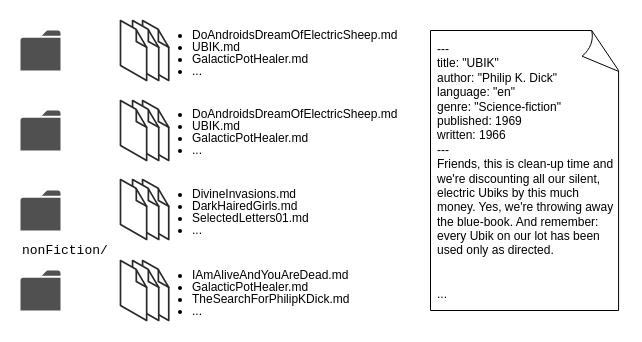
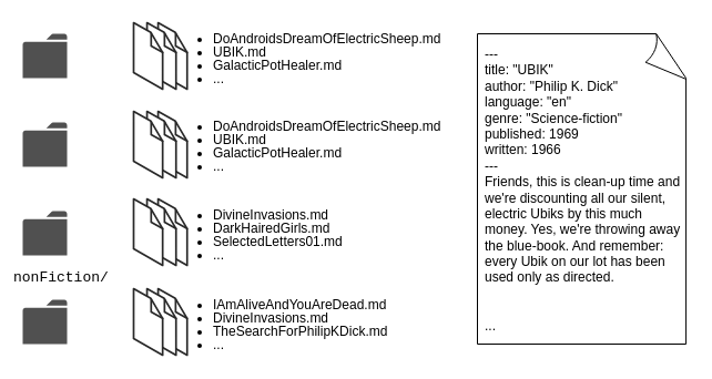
  <mxCell id="0" />
  <mxCell id="1" parent="0" />
  <mxCell id="2" value="" style="sketch=0;pointerEvents=1;shadow=0;dashed=0;html=1;strokeColor=none;fillColor=#505050;labelPosition=center;verticalLabelPosition=bottom;verticalAlign=top;outlineConnect=0;align=center;shape=mxgraph.office.concepts.folder;" vertex="1" parent="1"><mxGeometry x="20" y="30" width="40" height="40" as="geometry" /></mxCell>
  <mxCell id="3" value="" style="sketch=0;pointerEvents=1;shadow=0;dashed=0;html=1;strokeColor=none;fillColor=#505050;labelPosition=center;verticalLabelPosition=bottom;verticalAlign=top;outlineConnect=0;align=center;shape=mxgraph.office.concepts.folder;" vertex="1" parent="1"><mxGeometry x="20" y="110" width="40" height="40" as="geometry" /></mxCell>
  <mxCell id="4" value="" style="group" vertex="1" connectable="0" parent="1"><mxGeometry x="120" y="20" width="48.24" height="60" as="geometry" /></mxCell>
  <mxCell id="5" value="" style="verticalLabelPosition=bottom;html=1;verticalAlign=top;strokeWidth=1;align=center;outlineConnect=0;dashed=0;outlineConnect=0;shape=mxgraph.aws3d.file;aspect=fixed;strokeColor=#292929;" vertex="1" parent="4"><mxGeometry x="22.07" width="26.17" height="60" as="geometry" /></mxCell>
  <mxCell id="6" value="" style="verticalLabelPosition=bottom;html=1;verticalAlign=top;strokeWidth=1;align=center;outlineConnect=0;dashed=0;outlineConnect=0;shape=mxgraph.aws3d.file;aspect=fixed;strokeColor=#292929;" vertex="1" parent="4"><mxGeometry x="12.07" width="26.17" height="60" as="geometry" /></mxCell>
  <mxCell id="7" value="" style="verticalLabelPosition=bottom;html=1;verticalAlign=top;strokeWidth=1;align=center;outlineConnect=0;dashed=0;outlineConnect=0;shape=mxgraph.aws3d.file;aspect=fixed;strokeColor=#292929;" vertex="1" parent="4"><mxGeometry width="26.17" height="60" as="geometry" /></mxCell>
  <mxCell id="8" value="" style="group" vertex="1" connectable="0" parent="1"><mxGeometry x="120" y="100" width="48.24" height="60" as="geometry" /></mxCell>
  <mxCell id="9" value="" style="verticalLabelPosition=bottom;html=1;verticalAlign=top;strokeWidth=1;align=center;outlineConnect=0;dashed=0;outlineConnect=0;shape=mxgraph.aws3d.file;aspect=fixed;strokeColor=#292929;" vertex="1" parent="8"><mxGeometry x="22.07" width="26.17" height="60" as="geometry" /></mxCell>
  <mxCell id="10" value="" style="verticalLabelPosition=bottom;html=1;verticalAlign=top;strokeWidth=1;align=center;outlineConnect=0;dashed=0;outlineConnect=0;shape=mxgraph.aws3d.file;aspect=fixed;strokeColor=#292929;" vertex="1" parent="8"><mxGeometry x="12.07" width="26.17" height="60" as="geometry" /></mxCell>
  <mxCell id="11" value="" style="verticalLabelPosition=bottom;html=1;verticalAlign=top;strokeWidth=1;align=center;outlineConnect=0;dashed=0;outlineConnect=0;shape=mxgraph.aws3d.file;aspect=fixed;strokeColor=#292929;" vertex="1" parent="8"><mxGeometry width="26.17" height="60" as="geometry" /></mxCell>
  <mxCell id="12" value="" style="sketch=0;pointerEvents=1;shadow=0;dashed=0;html=1;strokeColor=none;fillColor=#505050;labelPosition=center;verticalLabelPosition=bottom;verticalAlign=top;outlineConnect=0;align=center;shape=mxgraph.office.concepts.folder;" vertex="1" parent="1"><mxGeometry x="20" y="190" width="40" height="40" as="geometry" /></mxCell>
- <mxCell id="13" value="nonFiction/" style="text;html=1;align=left;verticalAlign=middle;whiteSpace=wrap;rounded=0;fontFamily=Courier New;fontSize=13;" vertex="1" parent="1"><mxGeometry x="20" y="240" width="80" height="20" as="geometry" /></mxCell>
+ <mxCell id="13" value="nonFiction/" style="text;html=1;align=left;verticalAlign=middle;whiteSpace=wrap;rounded=0;fontFamily=Courier New;fontSize=13;" vertex="1" parent="1"><mxGeometry x="10" y="240" width="80" height="20" as="geometry" /></mxCell>
  <mxCell id="14" value="" style="sketch=0;pointerEvents=1;shadow=0;dashed=0;html=1;strokeColor=none;fillColor=#505050;labelPosition=center;verticalLabelPosition=bottom;verticalAlign=top;outlineConnect=0;align=center;shape=mxgraph.office.concepts.folder;" vertex="1" parent="1"><mxGeometry x="20" y="270" width="40" height="40" as="geometry" /></mxCell>
  <mxCell id="15" value="" style="group" vertex="1" connectable="0" parent="1"><mxGeometry x="120" y="260" width="48.24" height="60" as="geometry" /></mxCell>
  <mxCell id="16" value="" style="verticalLabelPosition=bottom;html=1;verticalAlign=top;strokeWidth=1;align=center;outlineConnect=0;dashed=0;outlineConnect=0;shape=mxgraph.aws3d.file;aspect=fixed;strokeColor=#292929;" vertex="1" parent="15"><mxGeometry x="22.07" width="26.17" height="60" as="geometry" /></mxCell>
  <mxCell id="17" value="" style="verticalLabelPosition=bottom;html=1;verticalAlign=top;strokeWidth=1;align=center;outlineConnect=0;dashed=0;outlineConnect=0;shape=mxgraph.aws3d.file;aspect=fixed;strokeColor=#292929;" vertex="1" parent="15"><mxGeometry x="12.07" width="26.17" height="60" as="geometry" /></mxCell>
  <mxCell id="18" value="" style="verticalLabelPosition=bottom;html=1;verticalAlign=top;strokeWidth=1;align=center;outlineConnect=0;dashed=0;outlineConnect=0;shape=mxgraph.aws3d.file;aspect=fixed;strokeColor=#292929;" vertex="1" parent="15"><mxGeometry width="26.17" height="60" as="geometry" /></mxCell>
  <mxCell id="19" value="&lt;div style=&quot;line-height: 100%;&quot;&gt;&lt;div&gt;&lt;ul&gt;&lt;li&gt;DoAndroidsDreamOfElectricSheep.md&lt;/li&gt;&lt;li&gt;UBIK.md&lt;/li&gt;&lt;li&gt;GalacticPotHealer.md&lt;/li&gt;&lt;li&gt;...&lt;/li&gt;&lt;/ul&gt;&lt;/div&gt;&lt;/div&gt;" style="text;html=1;align=left;verticalAlign=top;whiteSpace=wrap;rounded=0;spacingTop=-10;" vertex="1" parent="1"><mxGeometry x="150" y="20" width="150" height="60" as="geometry" /></mxCell>
  <mxCell id="20" value="&lt;div style=&quot;line-height: 100%;&quot;&gt;&lt;div&gt;&lt;ul&gt;&lt;li&gt;DoAndroidsDreamOfElectricSheep.md&lt;/li&gt;&lt;li&gt;UBIK.md&lt;/li&gt;&lt;li&gt;GalacticPotHealer.md&lt;/li&gt;&lt;li&gt;...&lt;/li&gt;&lt;/ul&gt;&lt;/div&gt;&lt;/div&gt;" style="text;html=1;align=left;verticalAlign=top;whiteSpace=wrap;rounded=0;spacingTop=-10;" vertex="1" parent="1"><mxGeometry x="150" y="99" width="150" height="60" as="geometry" /></mxCell>
- <mxCell id="21" value="&lt;div style=&quot;line-height: 100%;&quot;&gt;&lt;div&gt;&lt;ul&gt;&lt;li&gt;IAmAliveAndYouAreDead.md&lt;/li&gt;&lt;li&gt;GalacticPotHealer.md&lt;/li&gt;&lt;li&gt;TheSearchForPhilipKDick.md&lt;/li&gt;&lt;li&gt;...&lt;/li&gt;&lt;/ul&gt;&lt;/div&gt;&lt;/div&gt;" style="text;html=1;align=left;verticalAlign=top;whiteSpace=wrap;rounded=0;spacingTop=-10;" vertex="1" parent="1"><mxGeometry x="150" y="260" width="150" height="60" as="geometry" /></mxCell>
+ <mxCell id="21" value="&lt;div style=&quot;line-height: 100%;&quot;&gt;&lt;div&gt;&lt;ul&gt;&lt;li&gt;IAmAliveAndYouAreDead.md&lt;/li&gt;&lt;li&gt;DivineInvasions.md&lt;/li&gt;&lt;li&gt;TheSearchForPhilipKDick.md&lt;/li&gt;&lt;li&gt;...&lt;/li&gt;&lt;/ul&gt;&lt;/div&gt;&lt;/div&gt;" style="text;html=1;align=left;verticalAlign=top;whiteSpace=wrap;rounded=0;spacingTop=-10;" vertex="1" parent="1"><mxGeometry x="150" y="260" width="150" height="60" as="geometry" /></mxCell>
  <mxCell id="22" value="&lt;div align=&quot;left&quot;&gt;---&lt;/div&gt;&lt;div align=&quot;left&quot;&gt;title: &quot;UBIK&quot;&lt;br&gt;author: &quot;Philip K. Dick&quot;&lt;br&gt;language: &quot;en&quot;&lt;br&gt;genre: &quot;Science-fiction&quot;&lt;br&gt;published: 1969&lt;/div&gt;&lt;div align=&quot;left&quot;&gt;written: 1966&lt;/div&gt;&lt;div align=&quot;left&quot;&gt;---&lt;/div&gt;&lt;div align=&quot;left&quot;&gt;Friends, this is clean-up time and we're discounting all our silent, electric Ubiks by this much money. Yes, we're throwing away the blue-book. And remember: every Ubik on our lot has been used only as directed.&lt;/div&gt;&lt;div&gt;&lt;br&gt;&lt;/div&gt;&lt;div&gt;&lt;br&gt;&lt;/div&gt;&lt;div&gt;...&lt;/div&gt;" style="whiteSpace=wrap;html=1;shape=mxgraph.basic.document;fillColor=none;align=left;verticalAlign=top;spacingTop=5;spacingLeft=5;" vertex="1" parent="1"><mxGeometry x="430" y="30" width="190" height="280" as="geometry" /></mxCell>
  <mxCell id="23" value="" style="verticalLabelPosition=bottom;html=1;verticalAlign=top;strokeWidth=1;align=center;outlineConnect=0;dashed=0;outlineConnect=0;shape=mxgraph.aws3d.file;aspect=fixed;strokeColor=#292929;" vertex="1" parent="1"><mxGeometry x="142.07" y="179" width="26.17" height="60" as="geometry" /></mxCell>
  <mxCell id="24" value="" style="verticalLabelPosition=bottom;html=1;verticalAlign=top;strokeWidth=1;align=center;outlineConnect=0;dashed=0;outlineConnect=0;shape=mxgraph.aws3d.file;aspect=fixed;strokeColor=#292929;" vertex="1" parent="1"><mxGeometry x="132.07" y="179" width="26.17" height="60" as="geometry" /></mxCell>
  <mxCell id="25" value="" style="verticalLabelPosition=bottom;html=1;verticalAlign=top;strokeWidth=1;align=center;outlineConnect=0;dashed=0;outlineConnect=0;shape=mxgraph.aws3d.file;aspect=fixed;strokeColor=#292929;" vertex="1" parent="1"><mxGeometry x="120" y="179" width="26.17" height="60" as="geometry" /></mxCell>
  <mxCell id="26" value="&lt;div style=&quot;line-height: 100%;&quot;&gt;&lt;div&gt;&lt;ul&gt;&lt;li&gt;DivineInvasions.md&lt;/li&gt;&lt;li&gt;DarkHairedGirls.md&lt;/li&gt;&lt;li&gt;SelectedLetters01.md&lt;/li&gt;&lt;li&gt;...&lt;/li&gt;&lt;/ul&gt;&lt;/div&gt;&lt;/div&gt;" style="text;html=1;align=left;verticalAlign=top;whiteSpace=wrap;rounded=0;spacingTop=-10;" vertex="1" parent="1"><mxGeometry x="150" y="179" width="150" height="60" as="geometry" /></mxCell>
